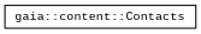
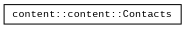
  digraph {
    rankdir=LR
    fontname="Liberation Mono"
-   n1 [color=black fillcolor=white fontname="Liberation Mono" fontsize=10 height=0.2 label="gaia::content::Contacts" shape=record style=filled width=0.4]
+   n1 [color=black fillcolor=white fontname="Liberation Mono" fontsize=10 height=0.2 label="content::content::Contacts" shape=record style=filled width=0.4]
  }
